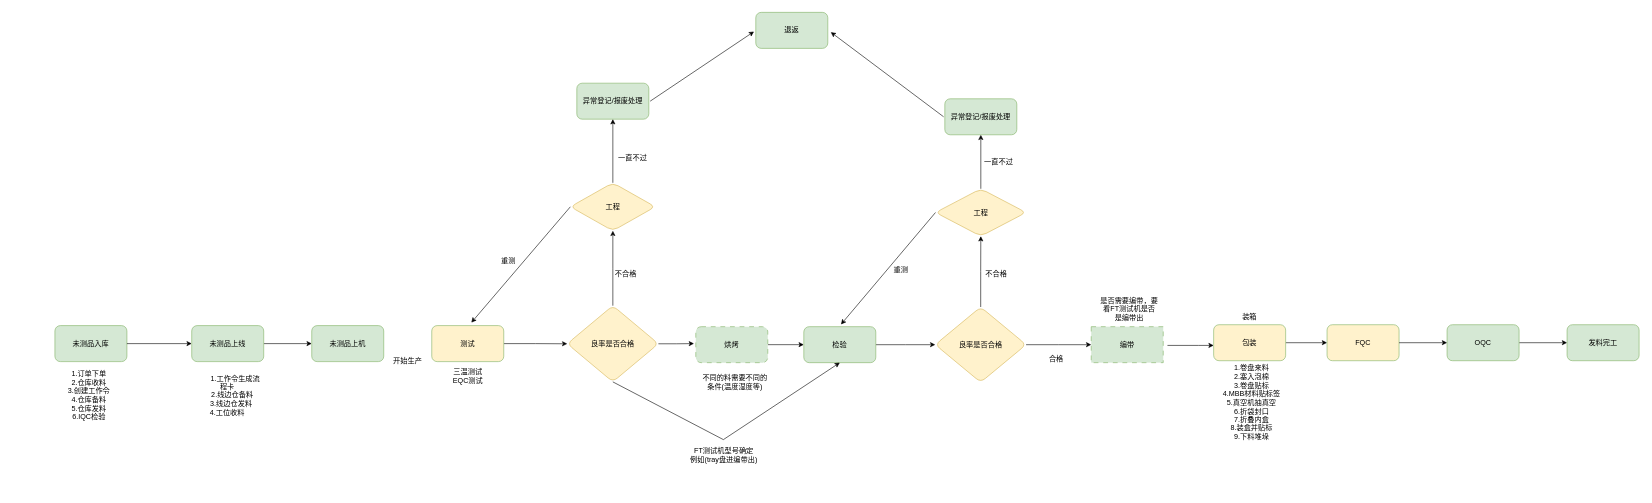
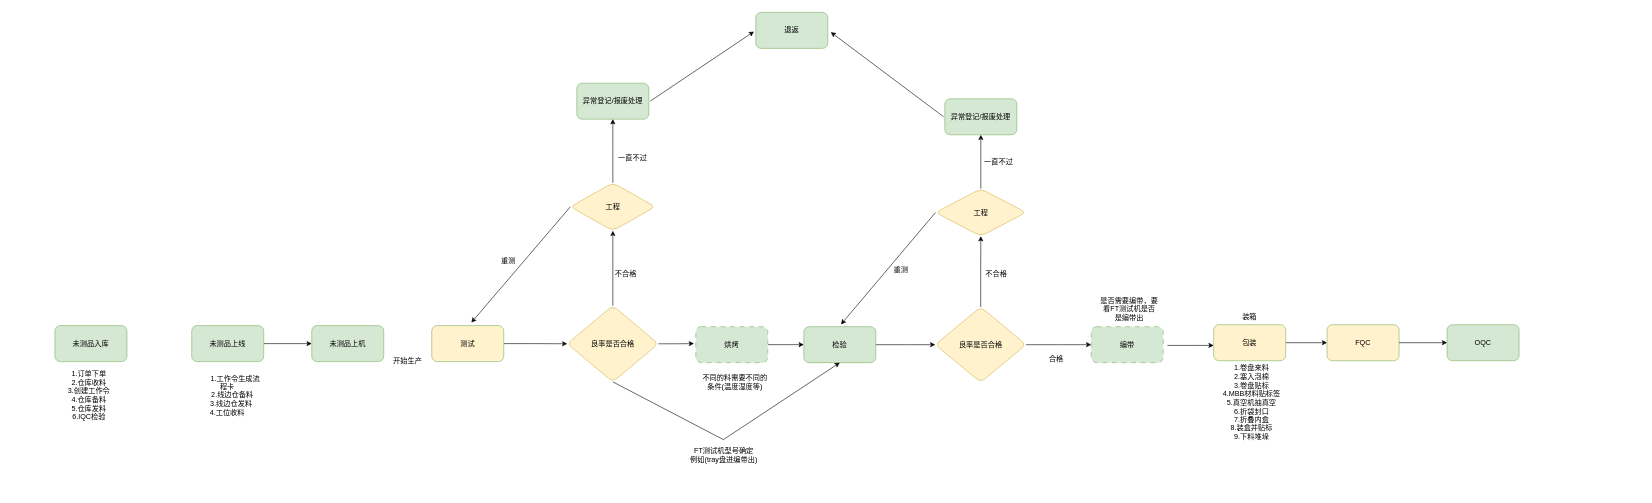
  <mxCell id="0" />
  <mxCell id="1" parent="0" />
  <mxCell id="2" value="未测品入库" style="rounded=1;whiteSpace=wrap;html=1;fillColor=#d5e8d4;strokeColor=#82b366;" parent="1" vertex="1"><mxGeometry x="91" y="542" width="120" height="60" as="geometry" /></mxCell>
  <mxCell id="3" value="异常登记/报废处理" style="whiteSpace=wrap;html=1;rounded=1;fillColor=#d5e8d4;strokeColor=#82b366;" parent="1" vertex="1"><mxGeometry x="960.75" y="138" width="120" height="60" as="geometry" /></mxCell>
  <mxCell id="4" value="1.订单下单&lt;div&gt;2.仓库收料&lt;/div&gt;&lt;div&gt;3.创建工作令&lt;/div&gt;&lt;div&gt;4.仓库备料&lt;/div&gt;&lt;div&gt;5.仓库发料&lt;/div&gt;&lt;div&gt;6.IQC检验&lt;/div&gt;" style="text;strokeColor=none;align=center;fillColor=none;html=1;verticalAlign=middle;whiteSpace=wrap;rounded=0;" parent="1" vertex="1"><mxGeometry x="20" y="633.5" width="256" height="49" as="geometry" /></mxCell>
  <mxCell id="5" value="" style="group" parent="1" vertex="1" connectable="0"><mxGeometry x="1979" y="512" width="404" height="179" as="geometry" /></mxCell>
  <mxCell id="6" value="" style="edgeStyle=orthogonalEdgeStyle;rounded=0;orthogonalLoop=1;jettySize=auto;html=1;" parent="5" source="7" target="8" edge="1"><mxGeometry relative="1" as="geometry" /></mxCell>
  <mxCell id="7" value="包装" style="whiteSpace=wrap;html=1;rounded=1;fillColor=#fff2cc;strokeColor=#82b366;" parent="5" vertex="1"><mxGeometry x="43" y="28.5" width="120" height="60" as="geometry" /></mxCell>
  <mxCell id="8" value="FQC" style="whiteSpace=wrap;html=1;rounded=1;fillColor=#fff2cc;strokeColor=#82b366;" parent="5" vertex="1"><mxGeometry x="232" y="28.5" width="120" height="60" as="geometry" /></mxCell>
  <mxCell id="9" value="1.卷盘来料&lt;div&gt;2.塞入泡棉&lt;/div&gt;&lt;div&gt;3.卷盘贴标&lt;/div&gt;&lt;div&gt;4.MBB材料贴标签&lt;/div&gt;&lt;div&gt;5.真空机抽真空&lt;/div&gt;&lt;div&gt;6.折袋封口&lt;/div&gt;&lt;div&gt;7.折叠内盒&lt;/div&gt;&lt;div&gt;8.装盒并贴标&lt;/div&gt;&lt;div&gt;9.下料堆垛&lt;/div&gt;" style="text;strokeColor=none;align=center;fillColor=none;html=1;verticalAlign=middle;whiteSpace=wrap;rounded=0;" parent="5" vertex="1"><mxGeometry x="-8" y="116" width="228.75" height="84" as="geometry" /></mxCell>
  <mxCell id="10" value="装箱" style="text;strokeColor=none;align=center;fillColor=none;html=1;verticalAlign=middle;whiteSpace=wrap;rounded=0;" parent="5" vertex="1"><mxGeometry x="73" width="60" height="30" as="geometry" /></mxCell>
  <mxCell id="11" value="" style="group;" parent="1" vertex="1" connectable="0"><mxGeometry x="319" y="248" width="1205" height="412.5" as="geometry" /></mxCell>
- <mxCell id="12" value="" style="edgeStyle=orthogonalEdgeStyle;rounded=0;orthogonalLoop=1;jettySize=auto;html=1;" parent="11" source="2" target="14" edge="1"><mxGeometry relative="1" as="geometry" /></mxCell>
  <mxCell id="13" value="" style="edgeStyle=orthogonalEdgeStyle;rounded=0;orthogonalLoop=1;jettySize=auto;html=1;" parent="11" source="14" target="15" edge="1"><mxGeometry relative="1" as="geometry" /></mxCell>
  <mxCell id="14" value="未测品上线" style="whiteSpace=wrap;html=1;rounded=1;fillColor=#d5e8d4;strokeColor=#82b366;" parent="11" vertex="1"><mxGeometry y="294" width="120" height="60" as="geometry" /></mxCell>
  <mxCell id="15" value="未测品上机" style="whiteSpace=wrap;html=1;rounded=1;fillColor=#d5e8d4;strokeColor=#82b366;" parent="11" vertex="1"><mxGeometry x="200" y="294" width="120" height="60" as="geometry" /></mxCell>
  <mxCell id="16" value="" style="edgeStyle=orthogonalEdgeStyle;rounded=0;orthogonalLoop=1;jettySize=auto;html=1;" parent="11" source="17" target="19" edge="1"><mxGeometry relative="1" as="geometry" /></mxCell>
  <mxCell id="17" value="测试" style="whiteSpace=wrap;html=1;rounded=1;fillColor=#fff2cc;strokeColor=#82b366;" parent="11" vertex="1"><mxGeometry x="400" y="294" width="120" height="60" as="geometry" /></mxCell>
  <mxCell id="18" value="" style="edgeStyle=orthogonalEdgeStyle;rounded=0;orthogonalLoop=1;jettySize=auto;html=1;" parent="11" source="19" target="21" edge="1"><mxGeometry relative="1" as="geometry" /></mxCell>
  <mxCell id="19" value="良率是否合格" style="rhombus;whiteSpace=wrap;html=1;rounded=1;fillColor=#fff2cc;strokeColor=#d6b656;" parent="11" vertex="1"><mxGeometry x="625.75" y="260.75" width="152" height="127" as="geometry" /></mxCell>
  <mxCell id="20" value="" style="edgeStyle=orthogonalEdgeStyle;rounded=0;orthogonalLoop=1;jettySize=auto;html=1;" parent="11" source="21" target="3" edge="1"><mxGeometry relative="1" as="geometry" /></mxCell>
  <mxCell id="21" value="工程" style="rhombus;whiteSpace=wrap;html=1;rounded=1;fillColor=#fff2cc;strokeColor=#d6b656;" parent="11" vertex="1"><mxGeometry x="631" y="56" width="141.5" height="80" as="geometry" /></mxCell>
  <mxCell id="22" value="" style="endArrow=classic;html=1;rounded=0;exitX=0;exitY=0.5;exitDx=0;exitDy=0;" parent="11" source="21" edge="1"><mxGeometry width="50" height="50" relative="1" as="geometry"><mxPoint x="597" y="121" as="sourcePoint" /><mxPoint x="466" y="289" as="targetPoint" /><Array as="points" /></mxGeometry></mxCell>
  <mxCell id="23" value="不合格" style="text;strokeColor=none;align=center;fillColor=none;html=1;verticalAlign=middle;whiteSpace=wrap;rounded=0;" parent="11" vertex="1"><mxGeometry x="695" y="162" width="57" height="92" as="geometry" /></mxCell>
  <mxCell id="24" value="重测" style="text;strokeColor=none;align=center;fillColor=none;html=1;verticalAlign=middle;whiteSpace=wrap;rounded=0;" parent="11" vertex="1"><mxGeometry x="498" y="171" width="60" height="30" as="geometry" /></mxCell>
  <mxCell id="25" value="开始生产" style="text;strokeColor=none;align=center;fillColor=none;html=1;verticalAlign=middle;whiteSpace=wrap;rounded=0;" parent="11" vertex="1"><mxGeometry x="330" y="338" width="60" height="30" as="geometry" /></mxCell>
  <mxCell id="26" value="一直不过" style="text;strokeColor=none;align=center;fillColor=none;html=1;verticalAlign=middle;whiteSpace=wrap;rounded=0;" parent="11" vertex="1"><mxGeometry x="705" width="60" height="30" as="geometry" /></mxCell>
  <mxCell id="27" value="" style="edgeStyle=orthogonalEdgeStyle;rounded=0;orthogonalLoop=1;jettySize=auto;html=1;" parent="11" source="19" edge="1"><mxGeometry relative="1" as="geometry"><mxPoint x="837" y="324" as="targetPoint" /></mxGeometry></mxCell>
- <mxCell id="28" value="三温测试&lt;div&gt;EQC测试&lt;/div&gt;" style="text;strokeColor=none;align=center;fillColor=none;html=1;verticalAlign=middle;whiteSpace=wrap;rounded=0;" parent="11" vertex="1"><mxGeometry x="415.5" y="354" width="89" height="47" as="geometry" /></mxCell>
  <mxCell id="29" value="&amp;nbsp; &amp;nbsp; &amp;nbsp; &amp;nbsp; 1.工作令生成流程卡&lt;div&gt;&amp;nbsp; &amp;nbsp; &amp;nbsp;2.线边仓备料&lt;/div&gt;&lt;div&gt;&amp;nbsp; &amp;nbsp; 3.线边仓发料&lt;/div&gt;&lt;div&gt;&lt;span style=&quot;background-color: transparent; color: light-dark(rgb(0, 0, 0), rgb(255, 255, 255));&quot;&gt;4.工位收料&lt;/span&gt;&lt;/div&gt;" style="text;strokeColor=none;align=center;fillColor=none;html=1;verticalAlign=middle;whiteSpace=wrap;rounded=0;" parent="1" vertex="1"><mxGeometry x="322.5" y="630" width="111" height="56" as="geometry" /></mxCell>
  <mxCell id="30" value="" style="group" parent="1" vertex="1" connectable="0"><mxGeometry x="1159" y="164" width="824" height="503" as="geometry" /></mxCell>
  <mxCell id="31" value="" style="edgeStyle=orthogonalEdgeStyle;rounded=0;orthogonalLoop=1;jettySize=auto;html=1;" parent="30" source="32" target="34" edge="1"><mxGeometry relative="1" as="geometry" /></mxCell>
  <mxCell id="32" value="烘烤" style="whiteSpace=wrap;html=1;rounded=1;fillColor=#d5e8d4;strokeColor=#82b366;dashed=1;dashPattern=8 8;" parent="30" vertex="1"><mxGeometry y="379.75" width="120" height="60" as="geometry" /></mxCell>
  <mxCell id="33" value="" style="edgeStyle=orthogonalEdgeStyle;rounded=0;orthogonalLoop=1;jettySize=auto;html=1;" parent="30" source="34" target="37" edge="1"><mxGeometry relative="1" as="geometry" /></mxCell>
  <mxCell id="34" value="检验" style="whiteSpace=wrap;html=1;rounded=1;fillColor=#d5e8d4;strokeColor=#82b366;" parent="30" vertex="1"><mxGeometry x="180" y="379.75" width="120" height="60" as="geometry" /></mxCell>
  <mxCell id="35" value="" style="edgeStyle=orthogonalEdgeStyle;rounded=0;orthogonalLoop=1;jettySize=auto;html=1;" parent="30" source="37" target="39" edge="1"><mxGeometry relative="1" as="geometry" /></mxCell>
  <mxCell id="36" value="" style="edgeStyle=orthogonalEdgeStyle;rounded=0;orthogonalLoop=1;jettySize=auto;html=1;" parent="30" source="37" target="44" edge="1"><mxGeometry relative="1" as="geometry" /></mxCell>
  <mxCell id="37" value="良率是否合格" style="rhombus;whiteSpace=wrap;html=1;rounded=1;fillColor=#fff2cc;strokeColor=#d6b656;" parent="30" vertex="1"><mxGeometry x="399" y="347" width="151.5" height="125.5" as="geometry" /></mxCell>
  <mxCell id="38" value="" style="edgeStyle=orthogonalEdgeStyle;rounded=0;orthogonalLoop=1;jettySize=auto;html=1;" parent="30" source="39" target="43" edge="1"><mxGeometry relative="1" as="geometry" /></mxCell>
  <mxCell id="39" value="工程" style="rhombus;whiteSpace=wrap;html=1;rounded=1;fillColor=#fff2cc;strokeColor=#d6b656;" parent="30" vertex="1"><mxGeometry x="399.5" y="150" width="151" height="79" as="geometry" /></mxCell>
  <mxCell id="40" value="" style="endArrow=classic;html=1;rounded=0;exitX=0;exitY=0.5;exitDx=0;exitDy=0;" parent="30" source="39" edge="1"><mxGeometry width="50" height="50" relative="1" as="geometry"><mxPoint x="257" y="266" as="sourcePoint" /><mxPoint x="242" y="376" as="targetPoint" /></mxGeometry></mxCell>
  <mxCell id="41" value="不合格" style="text;strokeColor=none;align=center;fillColor=none;html=1;verticalAlign=middle;whiteSpace=wrap;rounded=0;" parent="30" vertex="1"><mxGeometry x="471" y="277" width="60" height="30" as="geometry" /></mxCell>
  <mxCell id="42" value="重测" style="text;strokeColor=none;align=center;fillColor=none;html=1;verticalAlign=middle;whiteSpace=wrap;rounded=0;" parent="30" vertex="1"><mxGeometry x="312" y="270" width="60" height="30" as="geometry" /></mxCell>
  <mxCell id="43" value="异常登记/报废处理" style="whiteSpace=wrap;html=1;fillColor=#d5e8d4;strokeColor=#82b366;rounded=1;" parent="30" vertex="1"><mxGeometry x="415" width="120" height="60" as="geometry" /></mxCell>
- <mxCell id="44" value="编带" style="whiteSpace=wrap;html=1;fillColor=#d5e8d4;strokeColor=#82b366;fillStyle=auto;dashed=1;dashPattern=8 8;rounded=0;" parent="30" vertex="1"><mxGeometry x="659" y="379.75" width="120" height="60" as="geometry" /></mxCell>
+ <mxCell id="44" value="编带" style="whiteSpace=wrap;html=1;fillColor=#d5e8d4;strokeColor=#82b366;rounded=1;fillStyle=auto;dashed=1;dashPattern=8 8;" parent="30" vertex="1"><mxGeometry x="659" y="379.75" width="120" height="60" as="geometry" /></mxCell>
  <mxCell id="45" value="" style="edgeStyle=orthogonalEdgeStyle;rounded=0;orthogonalLoop=1;jettySize=auto;html=1;" parent="30" target="7" edge="1"><mxGeometry relative="1" as="geometry"><mxPoint x="786" y="411" as="sourcePoint" /><mxPoint x="863" y="410.5" as="targetPoint" /><Array as="points"><mxPoint x="838" y="411" /><mxPoint x="838" y="411" /></Array></mxGeometry></mxCell>
  <mxCell id="46" value="合格" style="text;strokeColor=none;align=center;fillColor=none;html=1;verticalAlign=middle;whiteSpace=wrap;rounded=0;" parent="30" vertex="1"><mxGeometry x="571" y="418" width="60" height="30" as="geometry" /></mxCell>
  <mxCell id="47" value="一直不过" style="text;whiteSpace=wrap;" parent="30" vertex="1"><mxGeometry x="479" y="92" width="105" height="36" as="geometry" /></mxCell>
  <mxCell id="48" value="不同的料需要不同的&lt;div&gt;条件(温度湿度等)&lt;/div&gt;" style="text;strokeColor=none;align=center;fillColor=none;html=1;verticalAlign=middle;whiteSpace=wrap;rounded=0;" parent="30" vertex="1"><mxGeometry x="5" y="448" width="121" height="48" as="geometry" /></mxCell>
  <mxCell id="49" value="是否需要编带，要看FT测试机是否是编带出" style="text;strokeColor=none;align=center;fillColor=none;html=1;verticalAlign=middle;whiteSpace=wrap;rounded=0;" vertex="1" parent="30"><mxGeometry x="673" y="327" width="99" height="46" as="geometry" /></mxCell>
  <mxCell id="50" value="" style="endArrow=classic;html=1;rounded=0;" parent="1" edge="1"><mxGeometry width="50" height="50" relative="1" as="geometry"><mxPoint x="1083" y="168" as="sourcePoint" /><mxPoint x="1256" y="52" as="targetPoint" /></mxGeometry></mxCell>
  <mxCell id="51" value="" style="endArrow=classic;html=1;rounded=0;" parent="1" edge="1"><mxGeometry width="50" height="50" relative="1" as="geometry"><mxPoint x="1572" y="194" as="sourcePoint" /><mxPoint x="1384" y="53" as="targetPoint" /></mxGeometry></mxCell>
  <mxCell id="52" value="退返" style="rounded=1;whiteSpace=wrap;html=1;fillColor=#d5e8d4;strokeColor=#82b366;" parent="1" vertex="1"><mxGeometry x="1259" y="20" width="120" height="60" as="geometry" /></mxCell>
  <mxCell id="53" value="" style="endArrow=classic;html=1;rounded=0;exitX=0.5;exitY=1;exitDx=0;exitDy=0;entryX=0.5;entryY=1;entryDx=0;entryDy=0;" parent="1" source="19" target="34" edge="1"><mxGeometry width="50" height="50" relative="1" as="geometry"><mxPoint x="1265" y="628" as="sourcePoint" /><mxPoint x="1315" y="578" as="targetPoint" /><Array as="points"><mxPoint x="1205" y="732" /></Array></mxGeometry></mxCell>
  <mxCell id="54" value="FT测试机型号确定&lt;div&gt;例如(tray盘进编带出)&lt;/div&gt;&lt;div&gt;&lt;br&gt;&lt;/div&gt;" style="text;strokeColor=none;align=center;fillColor=none;html=1;verticalAlign=middle;whiteSpace=wrap;rounded=0;" parent="1" vertex="1"><mxGeometry x="1114" y="714" width="184" height="102" as="geometry" /></mxCell>
- <mxCell id="55" value="" style="edgeStyle=orthogonalEdgeStyle;rounded=0;orthogonalLoop=1;jettySize=auto;html=1;" parent="1" source="56" target="58" edge="1"><mxGeometry relative="1" as="geometry" /></mxCell>
  <mxCell id="56" value="OQC" style="whiteSpace=wrap;html=1;fillColor=#d5e8d4;strokeColor=#82b366;rounded=1;" parent="1" vertex="1"><mxGeometry x="2411" y="540.5" width="120" height="60" as="geometry" /></mxCell>
  <mxCell id="57" value="" style="edgeStyle=orthogonalEdgeStyle;rounded=0;orthogonalLoop=1;jettySize=auto;html=1;" parent="1" source="8" target="56" edge="1"><mxGeometry relative="1" as="geometry" /></mxCell>
- <mxCell id="58" value="发料完工" style="whiteSpace=wrap;html=1;fillColor=#d5e8d4;strokeColor=#82b366;rounded=1;" parent="1" vertex="1"><mxGeometry x="2611" y="540.5" width="120" height="60" as="geometry" /></mxCell>
